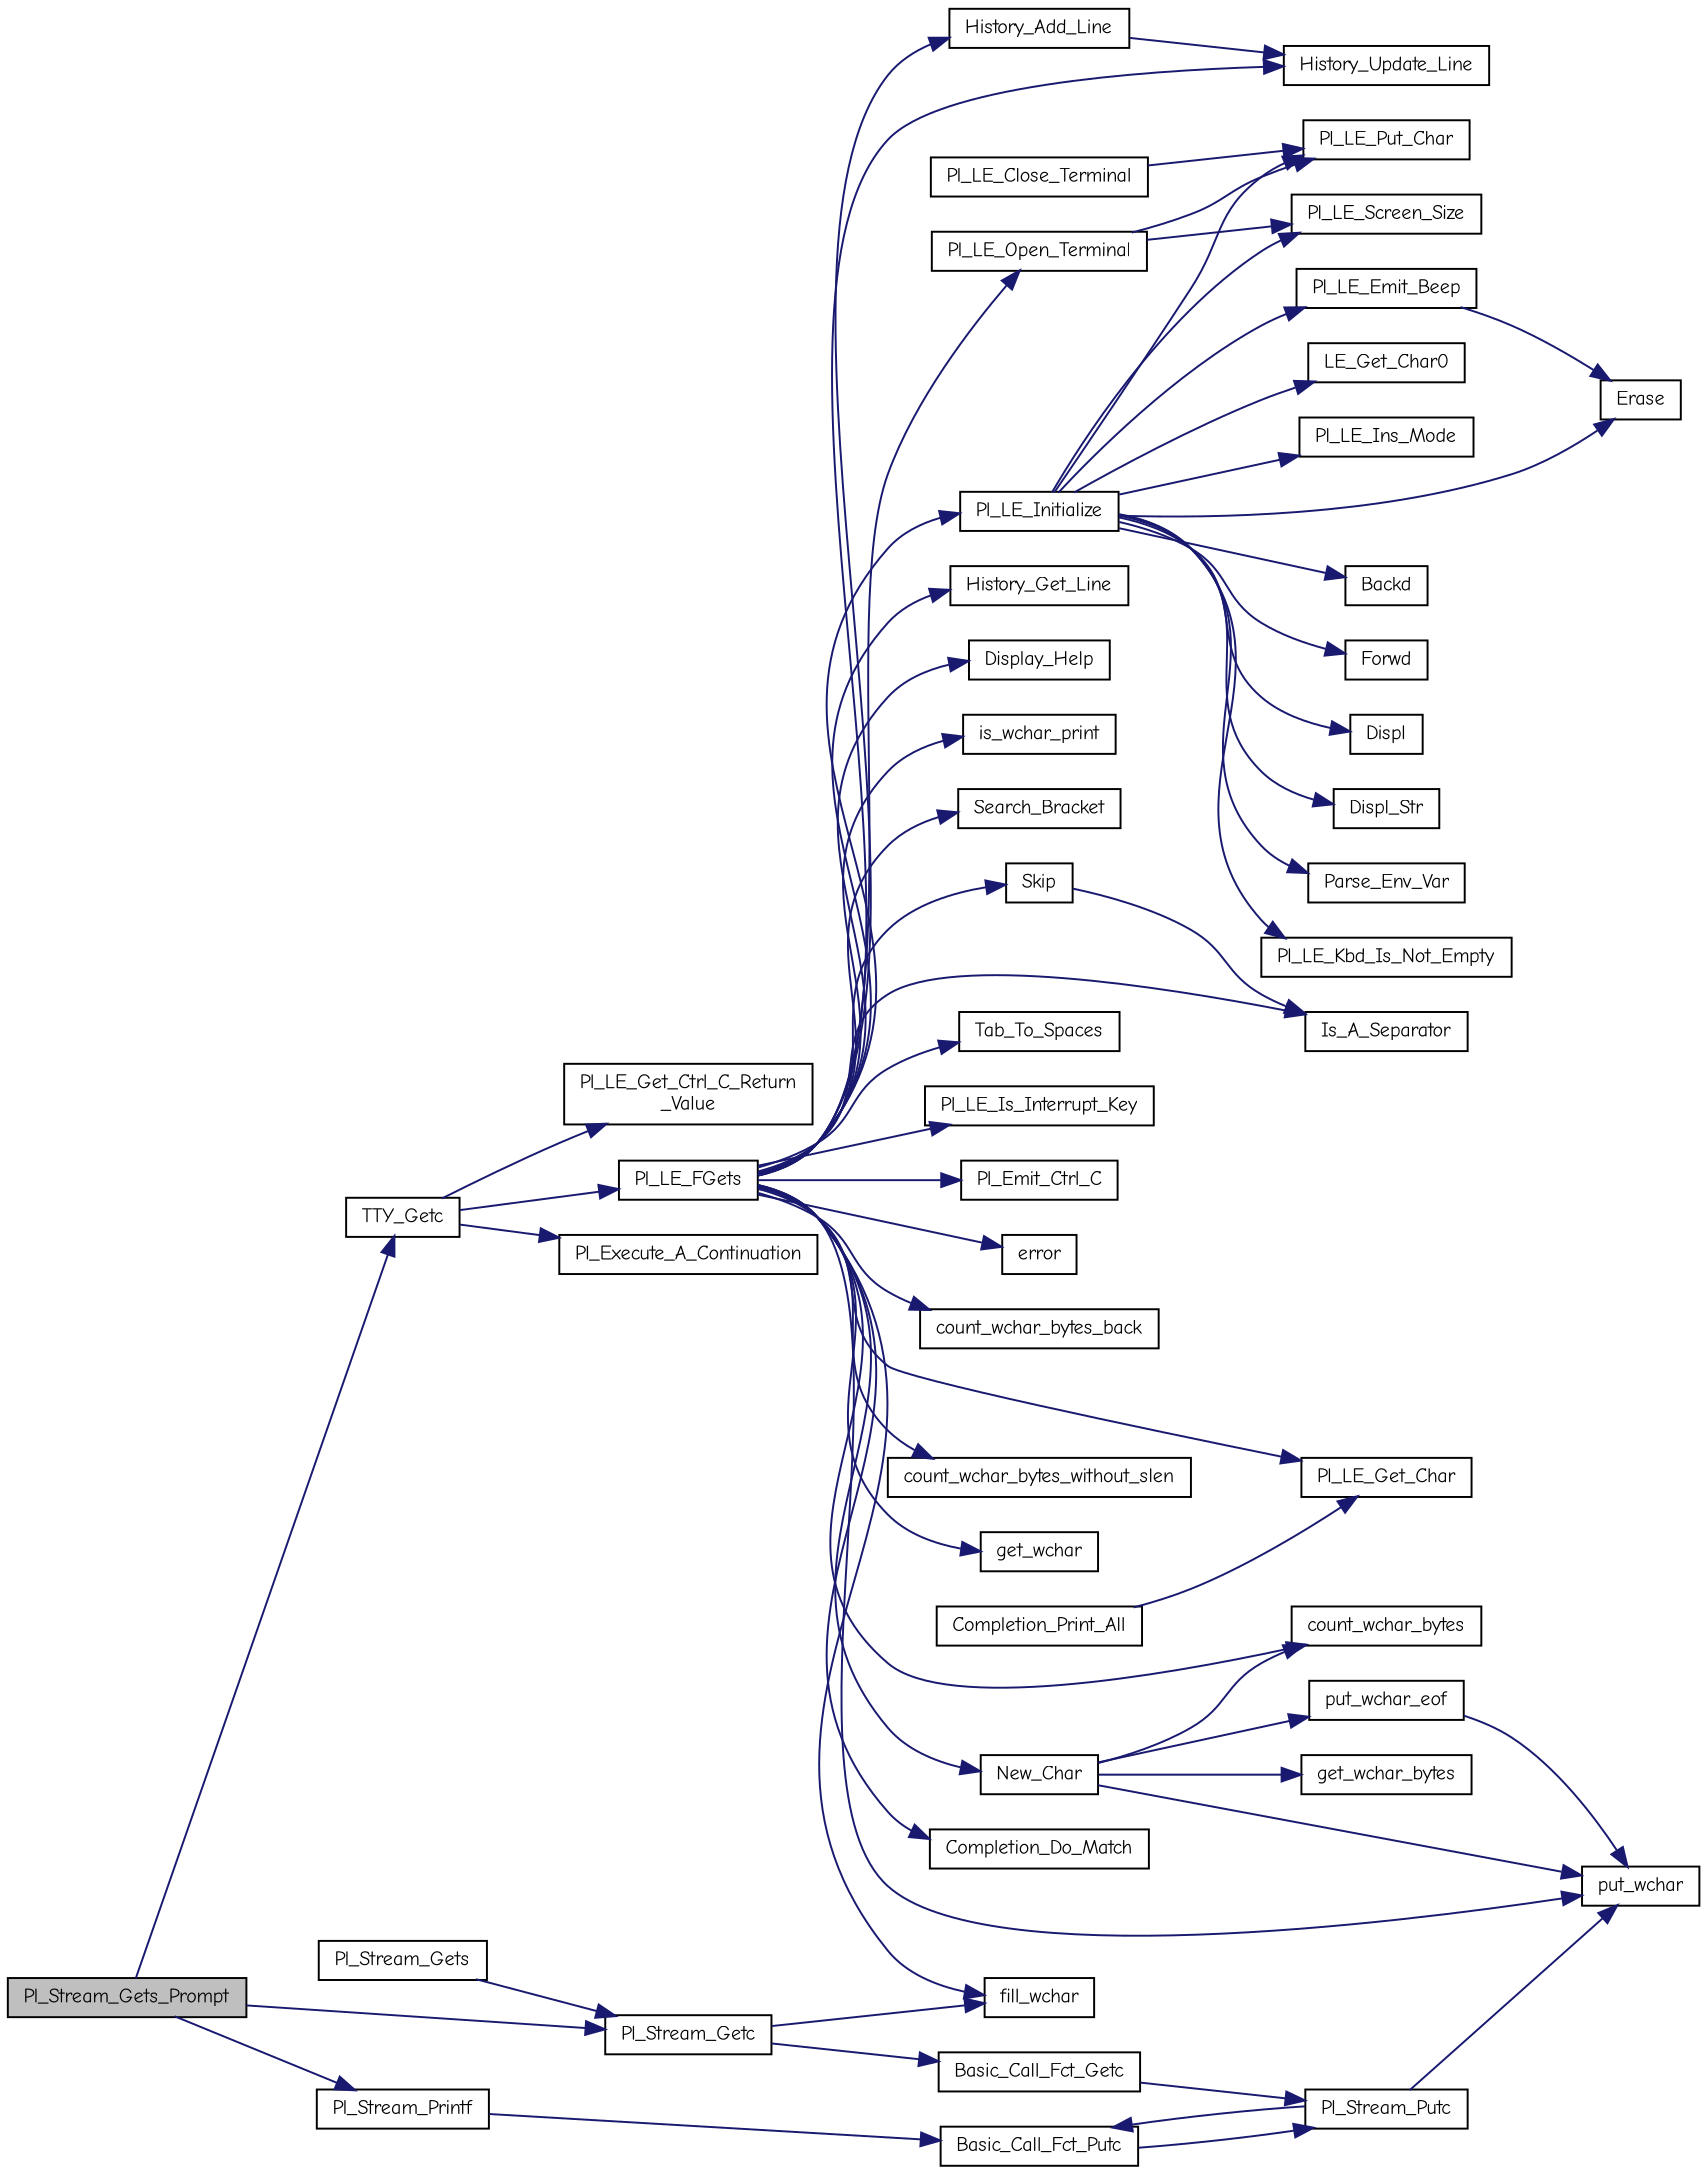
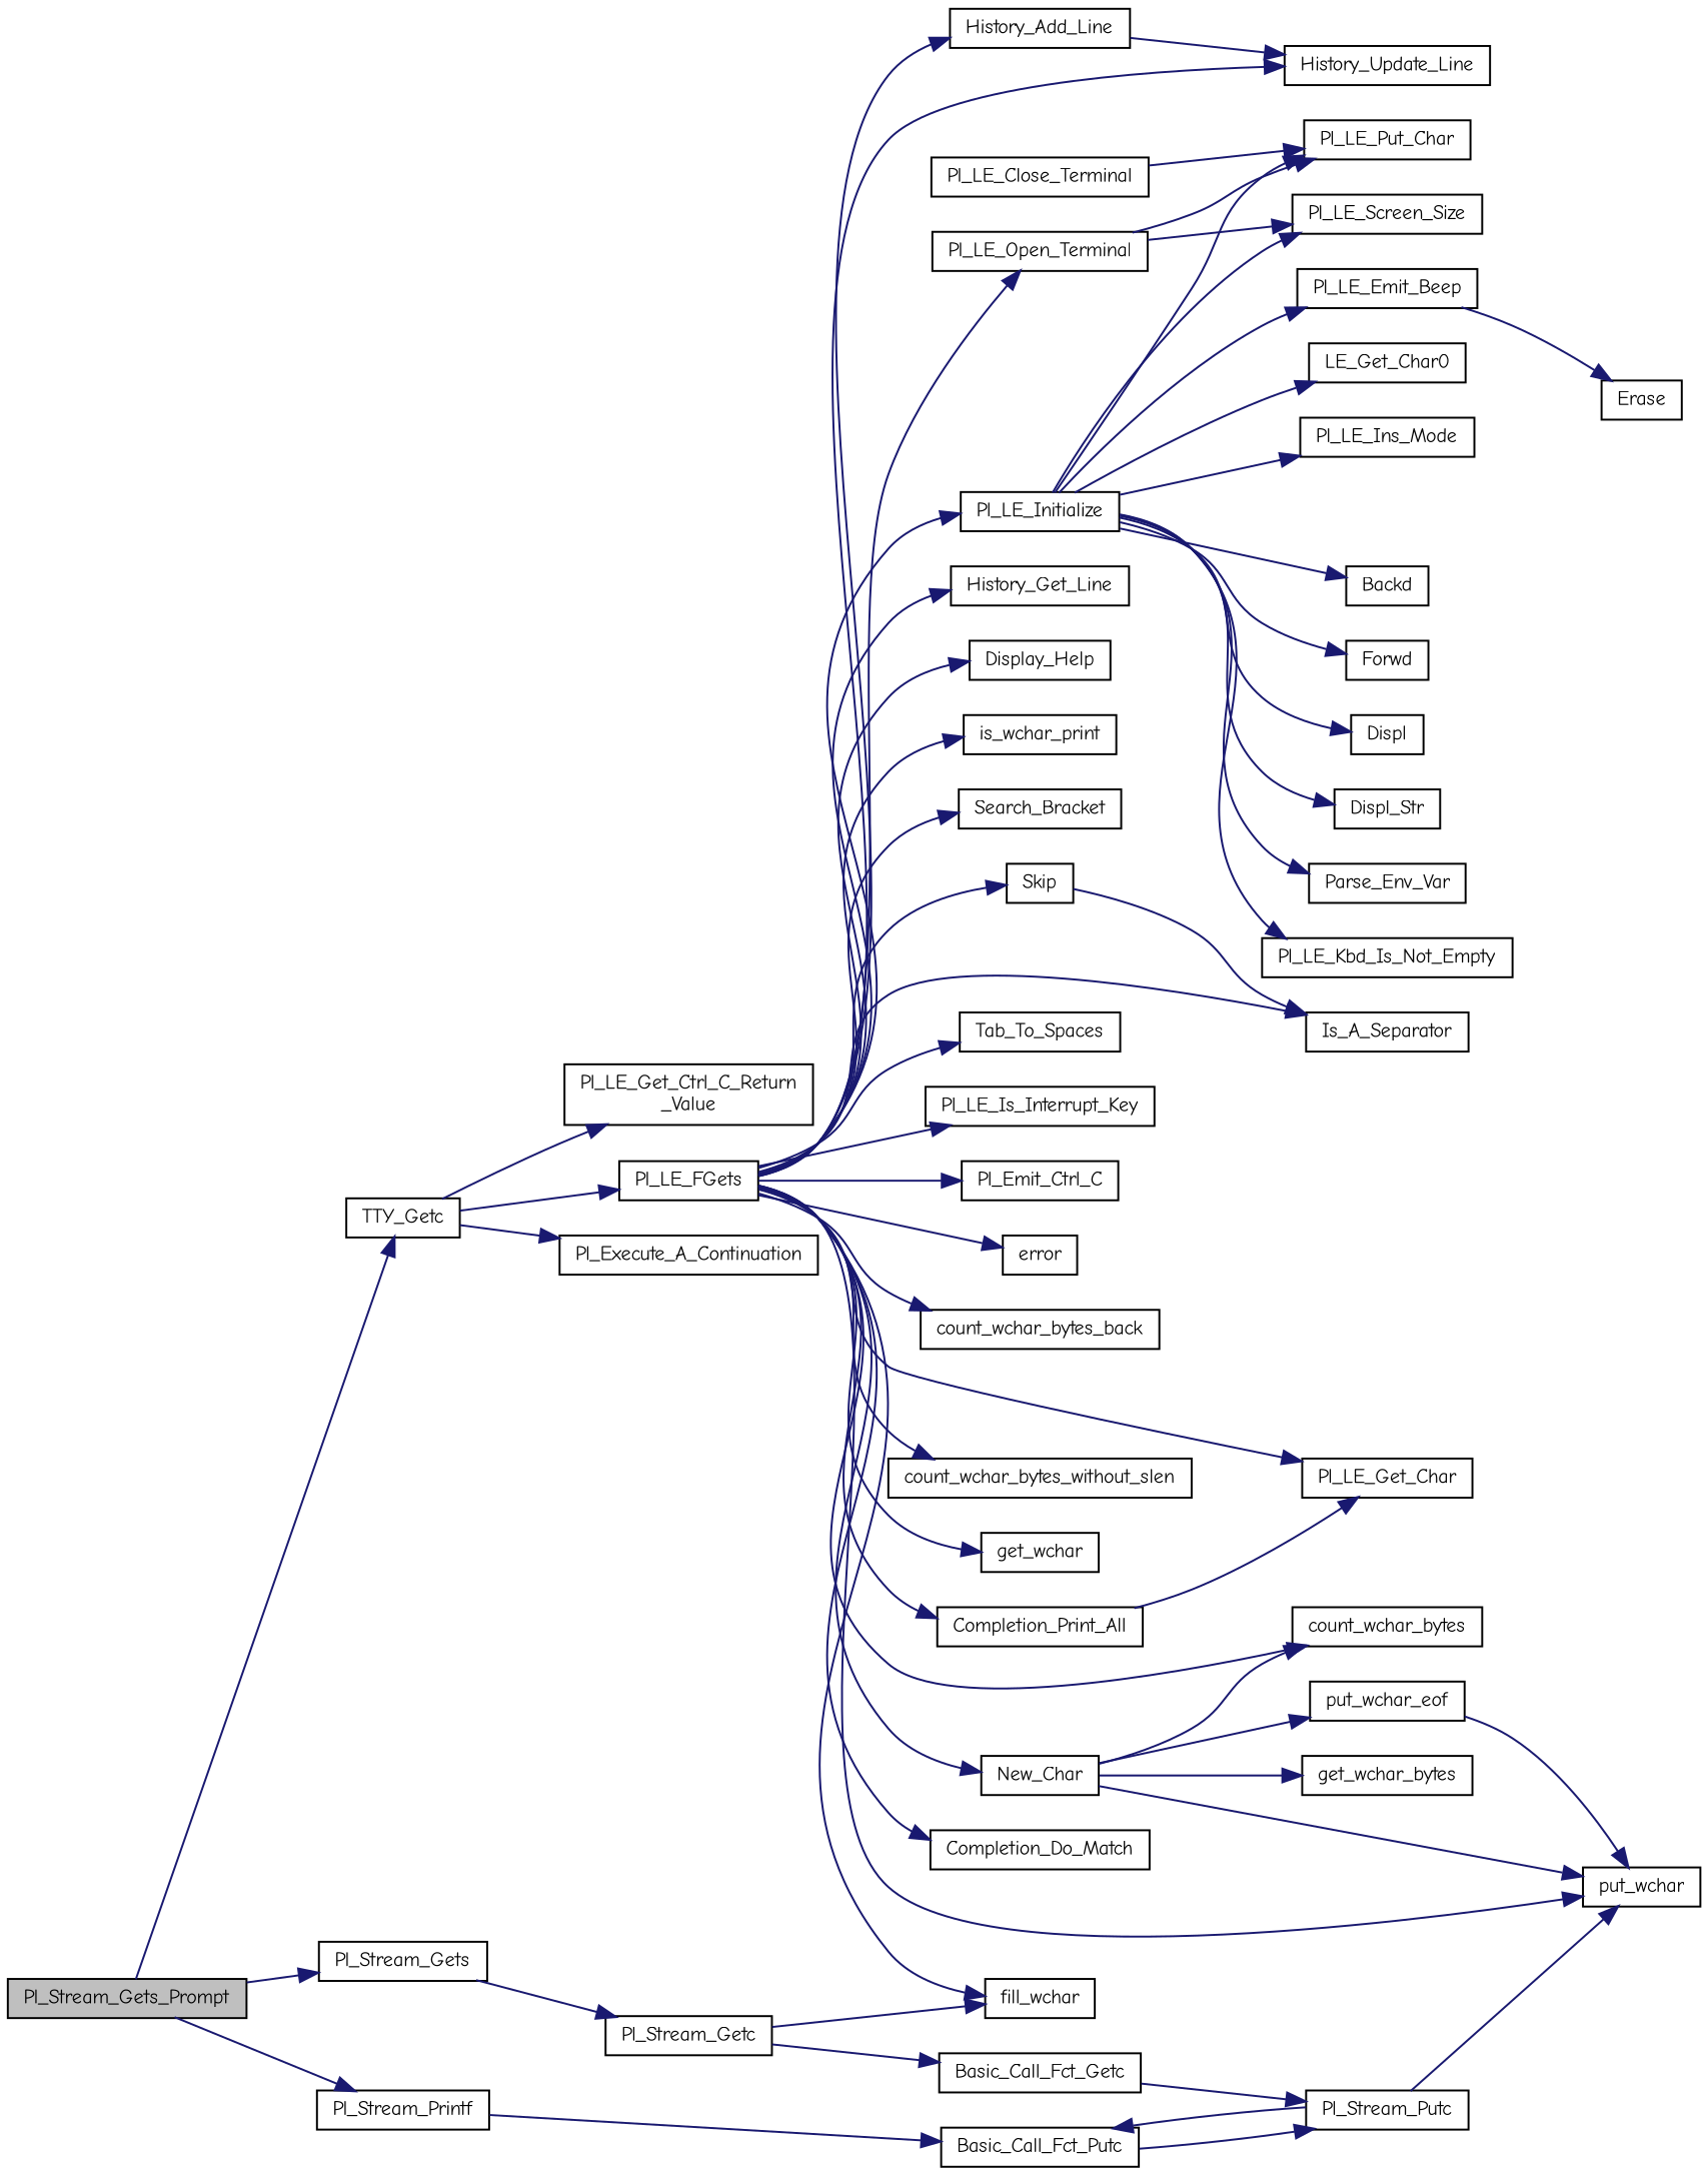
  digraph {
    fontname="Comic Neue"
    rankdir=LR
    node [color=black fillcolor=white fontname="Comic Neue" fontsize=10 shape=record style=filled]
    edge [color=midnightblue fontname="Comic Neue" fontsize=10 labelfontname=Helvetica labelfontsize=10 style=solid]
    n1 [fillcolor=grey75 fontcolor=black height=0.2 label=Pl_Stream_Gets_Prompt width=0.4]
    n2 [height=0.2 label=TTY_Getc width=0.4]
    n3 [height=0.2 label=Pl_Stream_Printf width=0.4]
    n4 [height=0.2 label=Pl_Stream_Gets width=0.4]
    n5 [height=0.2 label=Pl_LE_FGets width=0.4]
    n6 [height=0.2 label=Pl_Execute_A_Continuation width=0.4]
    n7 [height=0.2 label="Pl_LE_Get_Ctrl_C_Return\l_Value" width=0.4]
    n8 [height=0.2 label=Basic_Call_Fct_Putc width=0.4]
    n9 [height=0.2 label=Pl_Stream_Getc width=0.4]
    n10 [height=0.2 label=Pl_LE_Initialize width=0.4]
    n11 [height=0.2 label=Pl_LE_Open_Terminal width=0.4]
    n12 [height=0.2 label=Pl_LE_Get_Char width=0.4]
    n13 [height=0.2 label=Tab_To_Spaces width=0.4]
    n14 [height=0.2 label=fill_wchar width=0.4]
    n15 [height=0.2 label=Pl_LE_Is_Interrupt_Key width=0.4]
    n16 [height=0.2 label=Pl_Emit_Ctrl_C width=0.4]
    n17 [height=0.2 label=error width=0.4]
    n18 [height=0.2 label=count_wchar_bytes_back width=0.4]
    n19 [height=0.2 label=count_wchar_bytes width=0.4]
    n20 [height=0.2 label=count_wchar_bytes_without_slen width=0.4]
    n21 [height=0.2 label=get_wchar width=0.4]
    n22 [height=0.2 label=New_Char width=0.4]
    n23 [height=0.2 label=put_wchar width=0.4]
    n24 [height=0.2 label=Skip width=0.4]
    n25 [height=0.2 label=Is_A_Separator width=0.4]
    n26 [height=0.2 label=Completion_Print_All width=0.4]
    n27 [height=0.2 label=Completion_Do_Match width=0.4]
    n28 [height=0.2 label=History_Add_Line width=0.4]
    n29 [height=0.2 label=History_Update_Line width=0.4]
    n30 [height=0.2 label=History_Get_Line width=0.4]
    n31 [height=0.2 label=Display_Help width=0.4]
    n32 [height=0.2 label=is_wchar_print width=0.4]
    n33 [height=0.2 label=Search_Bracket width=0.4]
    n34 [height=0.2 label=Parse_Env_Var width=0.4]
    n35 [height=0.2 label=Pl_LE_Screen_Size width=0.4]
    n36 [height=0.2 label=Pl_LE_Kbd_Is_Not_Empty width=0.4]
    n37 [height=0.2 label=Pl_LE_Put_Char width=0.4]
    n38 [height=0.2 label=LE_Get_Char0 width=0.4]
    n39 [height=0.2 label=Pl_LE_Ins_Mode width=0.4]
    n40 [height=0.2 label=Pl_LE_Emit_Beep width=0.4]
    n41 [height=0.2 label=Backd width=0.4]
    n42 [height=0.2 label=Forwd width=0.4]
    n43 [height=0.2 label=Displ width=0.4]
    n44 [height=0.2 label=Erase width=0.4]
    n45 [height=0.2 label=Displ_Str width=0.4]
    n46 [height=0.2 label=Pl_LE_Close_Terminal width=0.4]
    n47 [height=0.2 label=get_wchar_bytes width=0.4]
    n48 [height=0.2 label=put_wchar_eof width=0.4]
    n49 [height=0.2 label=Pl_Stream_Putc width=0.4]
    n50 [height=0.2 label=Basic_Call_Fct_Getc width=0.4]
    n1 -> n2
    n1 -> n3
-   n1 -> n9
+   n1 -> n4
    n2 -> n5
    n2 -> n6
    n2 -> n7
    n3 -> n8
    n4 -> n9
    n5 -> n10
    n5 -> n11
    n5 -> n12
    n5 -> n13
    n5 -> n14
    n5 -> n15
    n5 -> n16
    n5 -> n17
    n5 -> n18
    n5 -> n19
    n5 -> n20
    n5 -> n21
    n5 -> n22
    n5 -> n23
    n5 -> n24
    n5 -> n25
+   n5 -> n26
    n5 -> n27
    n5 -> n28
    n5 -> n29
    n5 -> n30
    n5 -> n31
    n5 -> n32
    n5 -> n33
    n8 -> n49
    n9 -> n14
    n9 -> n50
    n10 -> n34
    n10 -> n35
    n10 -> n36
    n10 -> n37
    n10 -> n38
    n10 -> n39
    n10 -> n40
    n10 -> n41
    n10 -> n42
    n10 -> n43
-   n10 -> n44
    n10 -> n45
    n11 -> n35
    n11 -> n37
    n22 -> n19
    n22 -> n23
    n22 -> n47
    n22 -> n48
    n24 -> n25
    n26 -> n12
    n28 -> n29
    n40 -> n44
    n46 -> n37
    n48 -> n23
    n49 -> n8
    n49 -> n23
    n50 -> n49
  }
